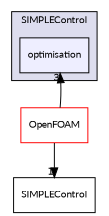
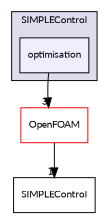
  digraph {
    compound=true
    fontname=Lato
    node [fontname=Lato fontsize=10 shape=box]
    edge [fontname=Lato labeldistance=1.5 labelfontname=Helvetica labelfontsize=10]
    n1 [fillcolor="#eeeeff" label=optimisation pencolor=black style=filled]
    n2 [color=red label=OpenFOAM]
    n3 [label=SIMPLEControl]
    subgraph cluster_1 {
      bgcolor="#ddddee"
      fontsize=10
      label=SIMPLEControl
      pencolor=black
      n1
    }
-   n2 -> n1 [headlabel=3]
+   n1 -> n2 [headlabel=3]
    n2 -> n3 [headlabel=1]
  }
